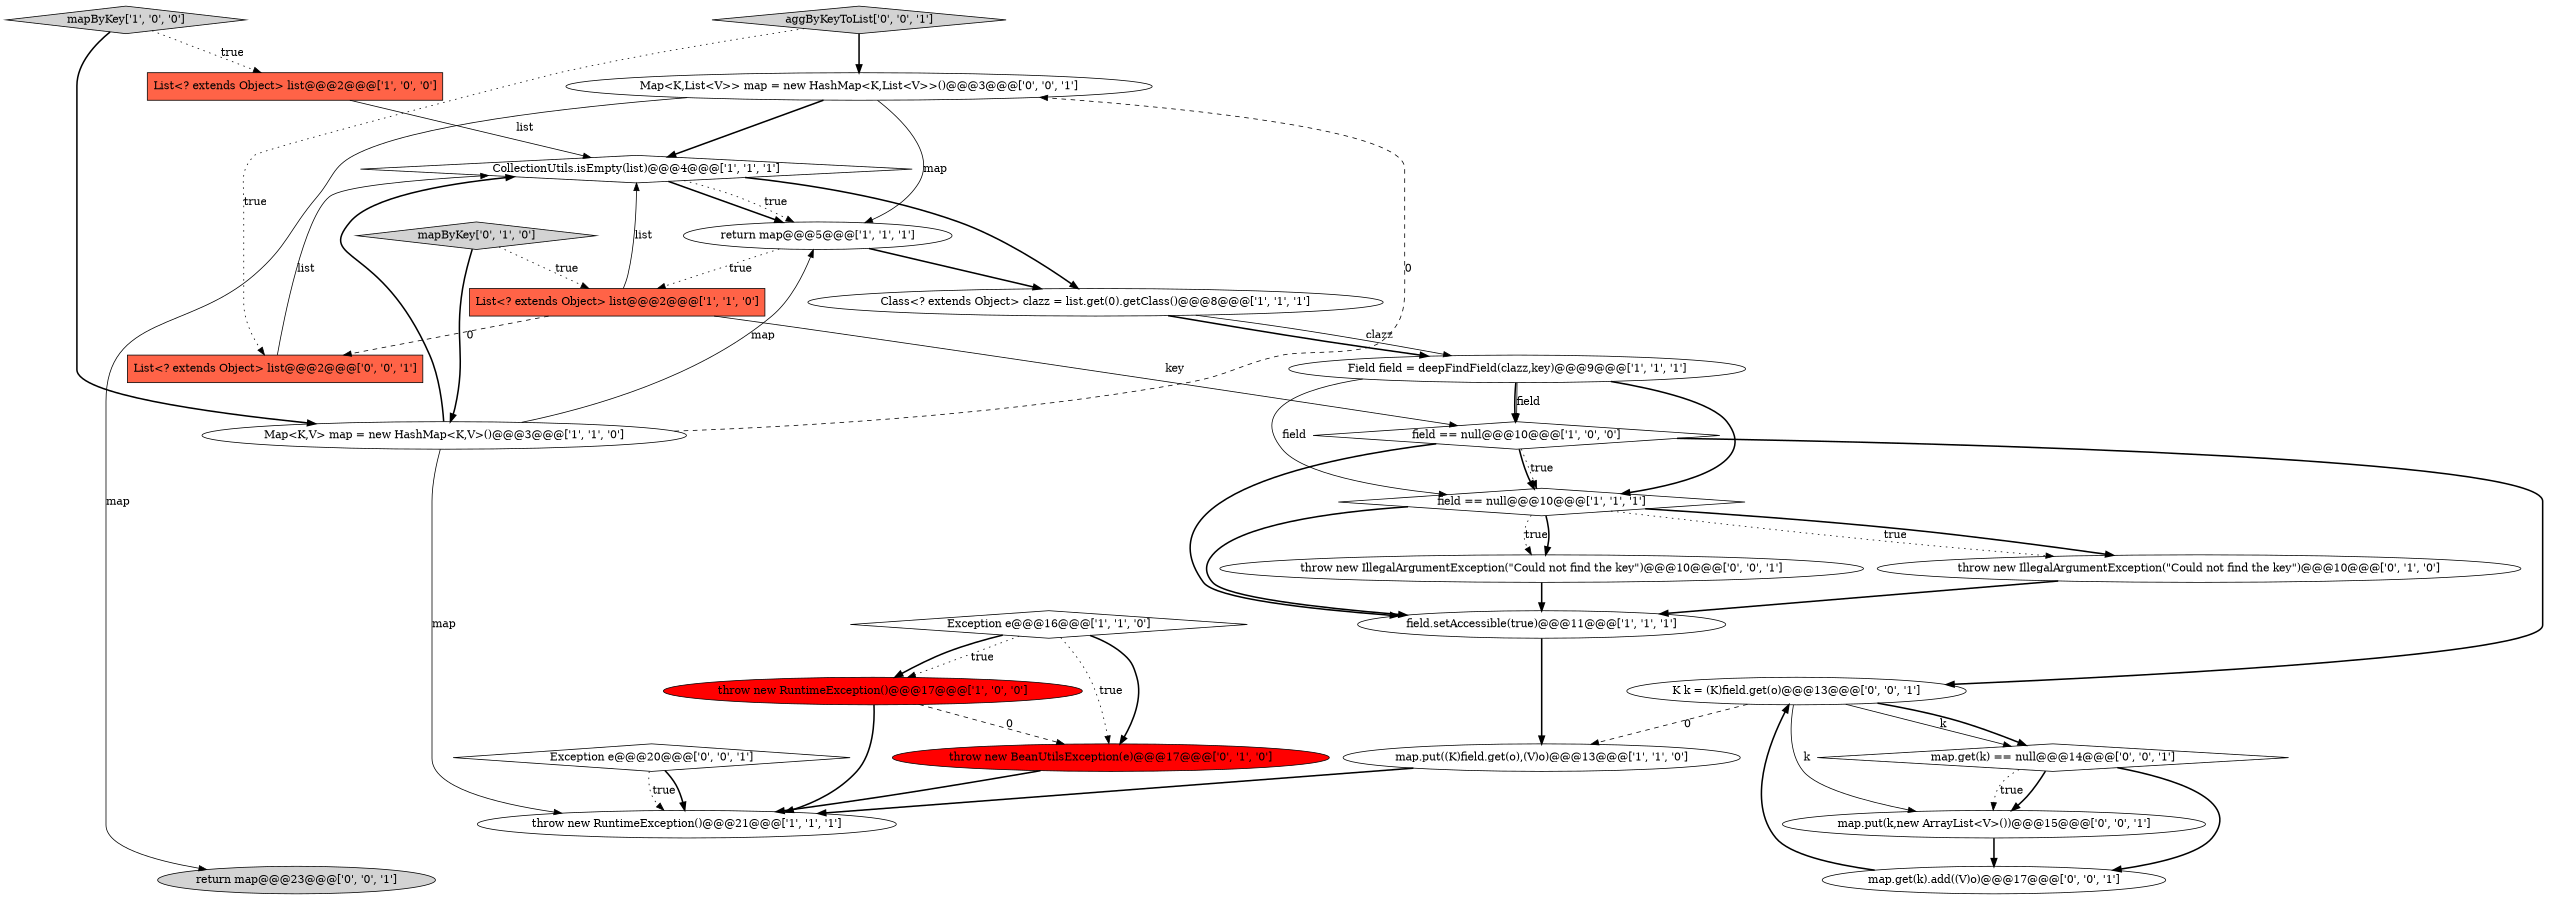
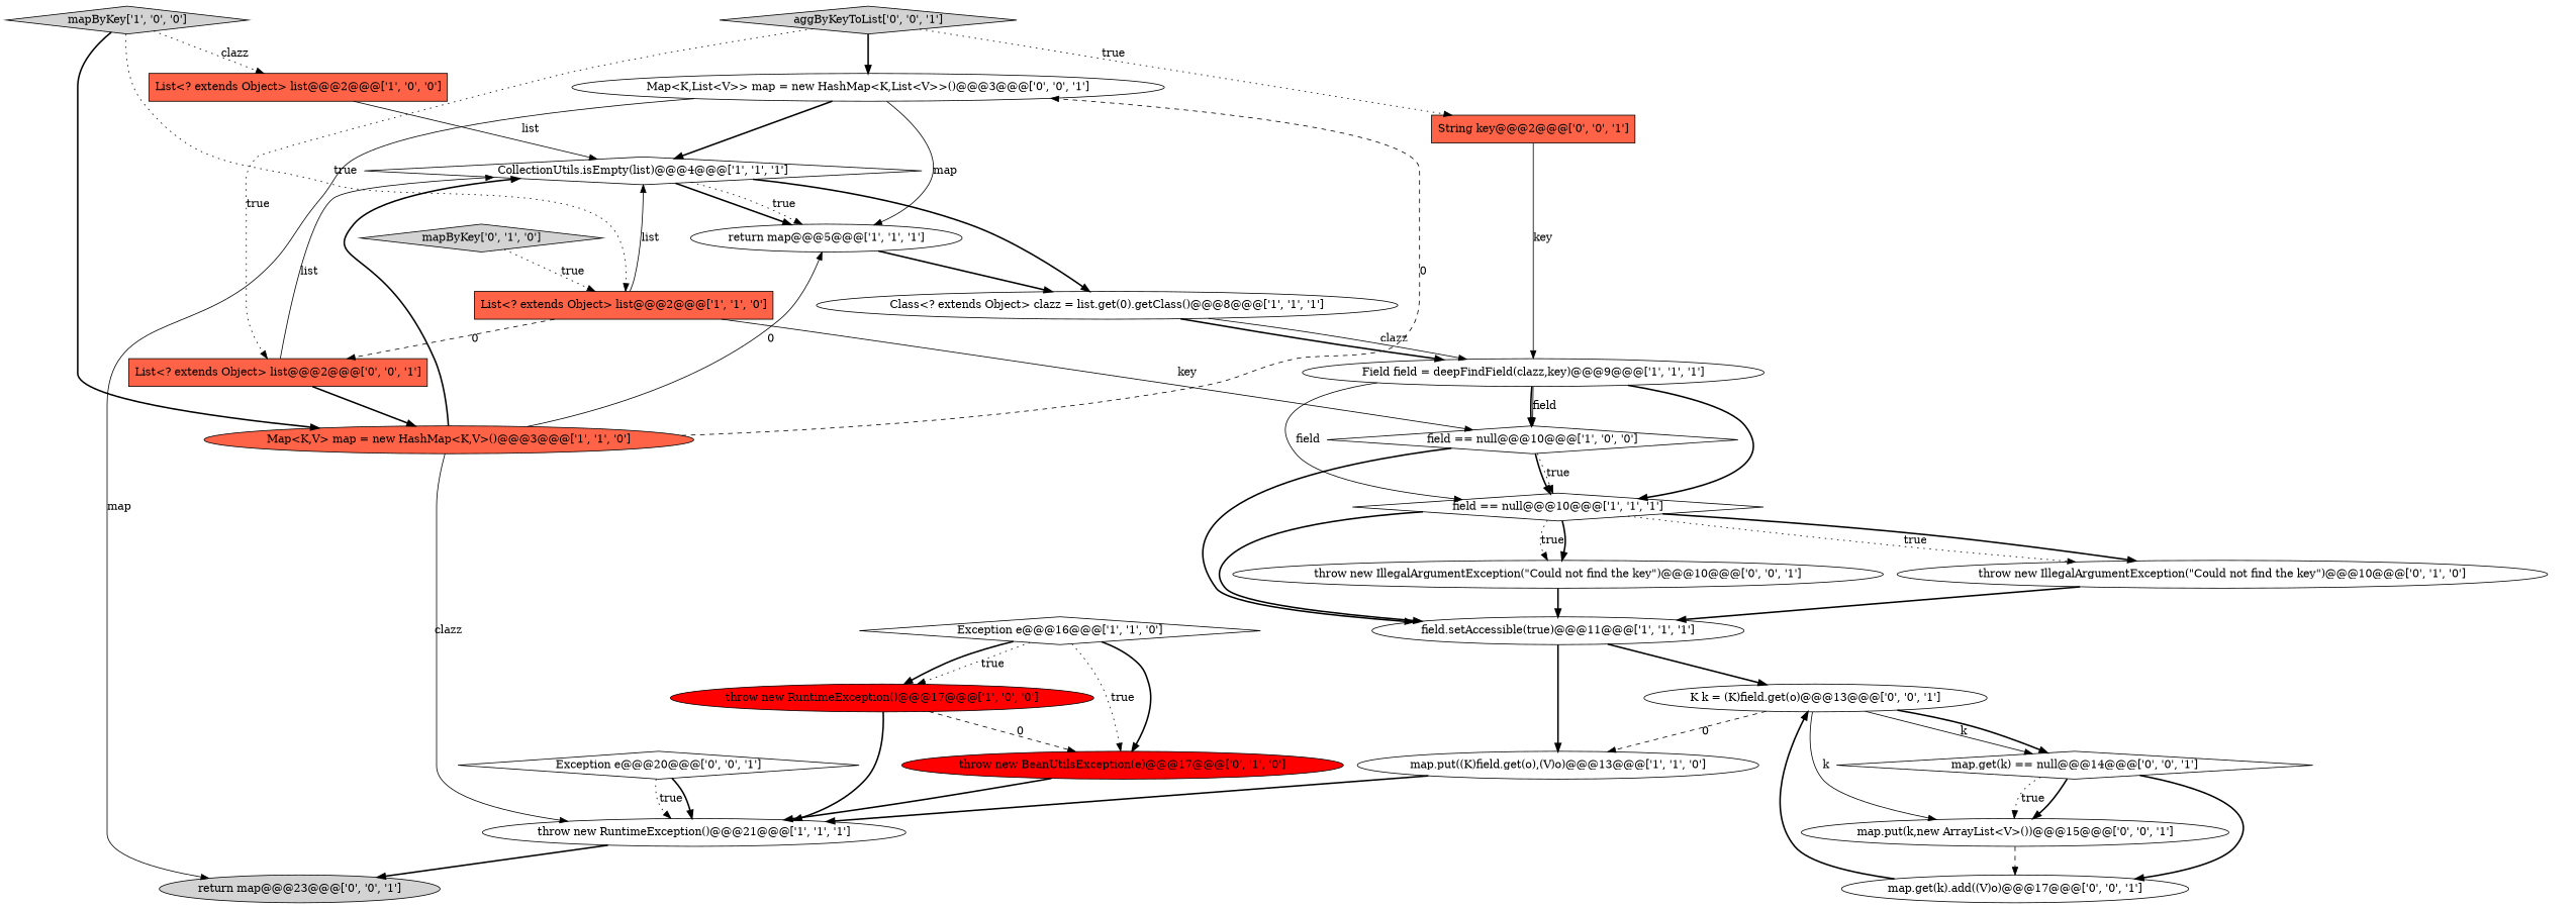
  digraph {
    node [fillcolor=white shape=ellipse style=filled]
    edge [style=bold]
    n1 [fillcolor=lightgray label="return map@@@23@@@['0', '0', '1']"]
    n2 [fillcolor=tomato label="List<? extends Object> list@@@2@@@['1', '1', '0']" shape=box]
    n3 [label="CollectionUtils.isEmpty(list)@@@4@@@['1', '1', '1']" shape=diamond]
    n4 [fillcolor=tomato label="List<? extends Object> list@@@2@@@['0', '0', '1']" shape=box]
    n5 [label="field == null@@@10@@@['1', '0', '0']" shape=diamond]
    n6 [label="return map@@@5@@@['1', '1', '1']"]
    n7 [label="Class<? extends Object> clazz = list.get(0).getClass()@@@8@@@['1', '1', '1']"]
    n8 [label="Field field = deepFindField(clazz,key)@@@9@@@['1', '1', '1']"]
    n9 [label="field == null@@@10@@@['1', '1', '1']" shape=diamond]
    n10 [label="throw new IllegalArgumentException(\"Could not find the key\")@@@10@@@['0', '1', '0']"]
    n11 [label="field.setAccessible(true)@@@11@@@['1', '1', '1']"]
    n12 [label="K k = (K)field.get(o)@@@13@@@['0', '0', '1']"]
    n13 [label="map.put((K)field.get(o),(V)o)@@@13@@@['1', '1', '0']"]
    n14 [label="Map<K,List<V>> map = new HashMap<K,List<V>>()@@@3@@@['0', '0', '1']"]
    n15 [label="Exception e@@@20@@@['0', '0', '1']" shape=diamond]
    n16 [label="throw new RuntimeException()@@@21@@@['1', '1', '1']"]
    n17 [fillcolor=lightgray label="mapByKey['0', '1', '0']" shape=diamond]
-   n18 [label="Map<K,V> map = new HashMap<K,V>()@@@3@@@['1', '1', '0']"]
+   n18 [fillcolor=tomato label="Map<K,V> map = new HashMap<K,V>()@@@3@@@['1', '1', '0']"]
    n19 [label="map.get(k).add((V)o)@@@17@@@['0', '0', '1']"]
    n20 [label="map.get(k) == null@@@14@@@['0', '0', '1']" shape=diamond]
    n21 [label="map.put(k,new ArrayList<V>())@@@15@@@['0', '0', '1']"]
    n22 [fillcolor=lightgray label="aggByKeyToList['0', '0', '1']" shape=diamond]
+   n23 [fillcolor=tomato label="String key@@@2@@@['0', '0', '1']" shape=box]
    n24 [fillcolor=red label="throw new BeanUtilsException(e)@@@17@@@['0', '1', '0']"]
    n25 [label="Exception e@@@16@@@['1', '1', '0']" shape=diamond]
    n26 [fillcolor=red label="throw new RuntimeException()@@@17@@@['1', '0', '0']"]
    n27 [fillcolor=tomato label="List<? extends Object> list@@@2@@@['1', '0', '0']" shape=box]
    n28 [fillcolor=lightgray label="mapByKey['1', '0', '0']" shape=diamond]
    n29 [label="throw new IllegalArgumentException(\"Could not find the key\")@@@10@@@['0', '0', '1']"]
    n2 -> n3 [label=list style=solid]
    n2 -> n4 [label=0 style=dashed]
    n2 -> n5 [label=key style=solid]
    n3 -> n6
    n3 -> n6 [label=true style=dotted]
    n3 -> n7
    n4 -> n3 [label=list style=solid]
    n5 -> n9 [label=true style=dotted]
    n5 -> n9
    n5 -> n11
    n6 -> n7
    n7 -> n8
    n7 -> n8 [label=clazz style=solid]
    n8 -> n5
    n8 -> n5 [label=field style=solid]
    n8 -> n9
    n8 -> n9 [label=field style=solid]
    n9 -> n10 [label=true style=dotted]
    n9 -> n10
    n9 -> n11
    n9 -> n29 [label=true style=dotted]
    n9 -> n29
    n10 -> n11
-   n5 -> n12
+   n11 -> n12
    n11 -> n13
    n12 -> n13 [label=0 style=dashed]
    n12 -> n20 [label=k style=solid]
    n12 -> n20
    n12 -> n21 [label=k style=solid]
    n13 -> n16
    n14 -> n1 [label=map style=solid]
    n14 -> n3
    n14 -> n6 [label=map style=solid]
    n15 -> n16 [label=true style=dotted]
    n15 -> n16
+   n16 -> n1
    n17 -> n2 [label=true style=dotted]
-   n17 -> n18
+   n4 -> n18
    n18 -> n3
-   n18 -> n6 [label=map style=solid]
+   n18 -> n6 [label=0 style=solid]
    n18 -> n14 [label=0 style=dashed]
-   n18 -> n16 [label=map style=solid]
+   n18 -> n16 [label=clazz style=solid]
    n19 -> n12
    n20 -> n19
    n20 -> n21
    n20 -> n21 [label=true style=dotted]
-   n21 -> n19
+   n21 -> n19 [style=dashed]
    n22 -> n4 [label=true style=dotted]
    n22 -> n14
+   n22 -> n23 [label=true style=dotted]
+   n23 -> n8 [label=key style=solid]
    n24 -> n16
    n25 -> n24
    n25 -> n24 [label=true style=dotted]
    n25 -> n26 [label=true style=dotted]
    n25 -> n26
    n26 -> n16
    n26 -> n24 [label=0 style=dashed]
    n27 -> n3 [label=list style=solid]
-   n6 -> n2 [label=true style=dotted]
+   n28 -> n2 [label=true style=dotted]
    n28 -> n18
-   n28 -> n27 [label=true style=dotted]
+   n28 -> n27 [label=clazz style=dotted]
    n29 -> n11
  }
